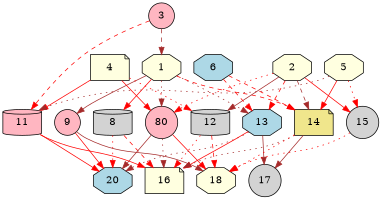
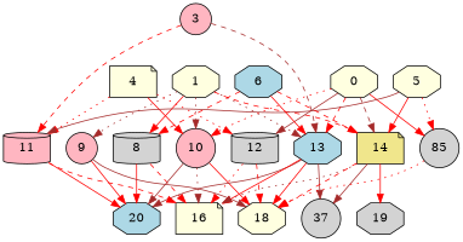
  digraph {
    node [alpha=0.05 fillcolor=lightyellow shape=octagon style=filled]
    edge [color=red style=solid]
    1 [alpha=0.02 expect_size=25611264]
    8 [alpha=0.04 expect_size=41228288 fillcolor=lightgrey shape=cylinder]
    9 [alpha=0.06 expect_size=7854080 fillcolor=lightpink shape=circle]
-   10 [alpha=0.01 expect_size=24629248 fillcolor=lightpink shape=circle label=80]
+   10 [alpha=0.01 expect_size=24629248 fillcolor=lightpink shape=circle]
    13 [alpha=0.15 expect_size=48463872 fillcolor=lightblue]
    14 [alpha=0.03 expect_size=13128704 fillcolor=khaki shape=note]
    20 [alpha=0.17 expect_size=25348096 fillcolor=lightblue]
    16 [expect_size=14289920 shape=note]
    18 [alpha=0.03 expect_size=48623616]
-   17 [alpha=0.13 expect_size=15034368 fillcolor=lightgrey shape=circle]
-   2 [alpha=0.18 expect_size=24706048]
+   17 [alpha=0.13 expect_size=15034368 fillcolor=lightgrey shape=circle label=37]
+   19 [alpha=0.07 expect_size=10230784 fillcolor=lightgrey]
+   2 [alpha=0.18 expect_size=24706048 label=0]
    12 [alpha=0.07 expect_size=5340160 fillcolor=lightgrey shape=cylinder]
-   15 [alpha=0.02 expect_size=32317440 fillcolor=lightgrey shape=circle]
+   15 [alpha=0.02 expect_size=32317440 fillcolor=lightgrey shape=circle label=85]
    3 [expect_size=50661376 fillcolor=lightpink shape=circle]
    11 [expect_size=48676864 fillcolor=lightpink shape=cylinder]
    4 [alpha=0.08 expect_size=11288576 shape=note]
    5 [alpha=0.12 expect_size=40474624]
    6 [alpha=0.00 expect_size=22192128 fillcolor=lightblue]
    1 -> 8
-   1 -> 9 [color=brown]
+   1 -> 9 [color=brown style=dotted]
    1 -> 10 [color=brown style=dotted]
    1 -> 13 [color=brown style=dotted]
    1 -> 14 [style=dashed]
-   8 -> 20 [style=dotted]
+   8 -> 20
    8 -> 16 [style=dashed]
    9 -> 20
    9 -> 18 [color=brown]
    10 -> 20 [color=brown]
    10 -> 16 [color=brown style=dotted]
    10 -> 18
-   13 -> 20 [color=brown style=dotted]
+   13 -> 20 [color=brown]
    13 -> 16
+   13 -> 18
    13 -> 17 [color=brown]
    14 -> 16 [color=brown style=dotted]
-   14 -> 18 [style=dotted]
+   14 -> 18 [style=dashed]
    14 -> 17 [color=brown]
+   14 -> 19
    2 -> 10 [style=dotted]
    2 -> 13 [style=dashed]
    2 -> 14 [color=brown style=dashed]
    2 -> 12 [color=brown]
    2 -> 15
    12 -> 16 [style=dotted]
    12 -> 18 [style=dashed]
    15 -> 18 [style=dotted]
-   3 -> 1 [color=brown style=dashed]
+   3 -> 13 [color=brown style=dashed]
    3 -> 11 [style=dashed]
    11 -> 20
-   11 -> 16
+   11 -> 16 [style=dashed]
    4 -> 10
    4 -> 12 [style=dotted]
-   4 -> 11
+   4 -> 11 [style=dotted]
    5 -> 14
    5 -> 15 [style=dotted]
-   5 -> 11 [color=brown style=dotted]
-   6 -> 13 [style=dashed]
+   5 -> 11 [color=brown]
+   6 -> 8 [style=dashed]
+   6 -> 13
    6 -> 14 [style=dashed]
  }
